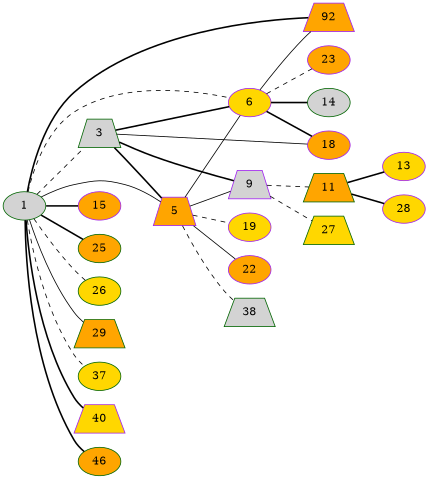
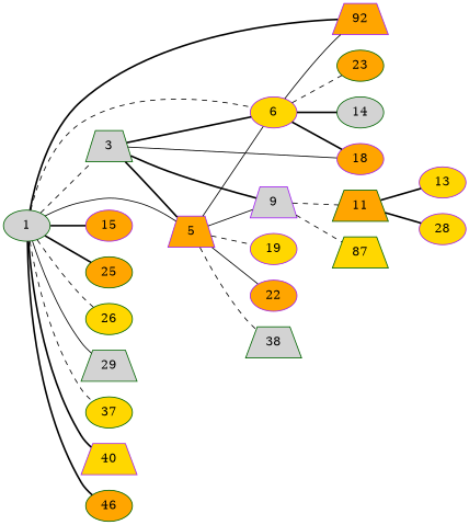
  graph {
    rankdir=LR
    node [color=purple fillcolor=orange shape=ellipse style=filled]
    edge [style=bold]
    1 [color=darkgreen fillcolor=lightgrey super="+2+4+39"]
    3 [color=darkgreen fillcolor=lightgrey shape=trapezium super="+10"]
    5 [shape=trapezium super="+31+21"]
    6 [fillcolor=gold super="+7"]
    n5 [label=92 shape=trapezium super="+16"]
    15
    25 [color=darkgreen super="+44"]
    26 [color=darkgreen fillcolor=gold]
-   29 [color=darkgreen shape=trapezium]
+   29 [color=darkgreen fillcolor=lightgrey shape=trapezium]
    37 [color=darkgreen fillcolor=gold super="+43"]
    40 [fillcolor=gold shape=trapezium]
    46 [color=darkgreen]
    9 [fillcolor=lightgrey shape=trapezium super="+34+17"]
    18
    19 [fillcolor=gold super="+35"]
    22
    38 [color=darkgreen fillcolor=lightgrey shape=trapezium]
-   23
+   23 [color=darkgreen]
    14 [color=darkgreen fillcolor=lightgrey]
    11 [color=darkgreen shape=trapezium super="+20"]
-   27 [color=darkgreen fillcolor=gold shape=trapezium]
+   27 [color=darkgreen fillcolor=gold shape=trapezium label=87]
    13 [fillcolor=gold]
    28 [fillcolor=gold super="+30"]
    1 -- 3 [style=dashed weight=2]
    1 -- 5 [style=solid]
    1 -- 6 [style=dashed weight=2]
    1 -- n5
    1 -- 15
    1 -- 25
    1 -- 26 [style=dashed]
    1 -- 29 [style=solid]
    1 -- 37 [style=dashed]
    1 -- 40
    1 -- 46
    3 -- 5
    3 -- 6
    3 -- 9
    3 -- 18 [style=solid]
    5 -- 6 [style=solid weight=2]
    5 -- 9 [style=solid weight=2]
    5 -- 19 [style=dashed]
    5 -- 22 [style=solid]
    5 -- 38 [style=dashed]
    6 -- n5 [style=solid]
    6 -- 18
    6 -- 23 [style=dashed]
    6 -- 14
    9 -- 11 [style=dashed]
    9 -- 27 [style=dashed]
    11 -- 13
    11 -- 28
  }
